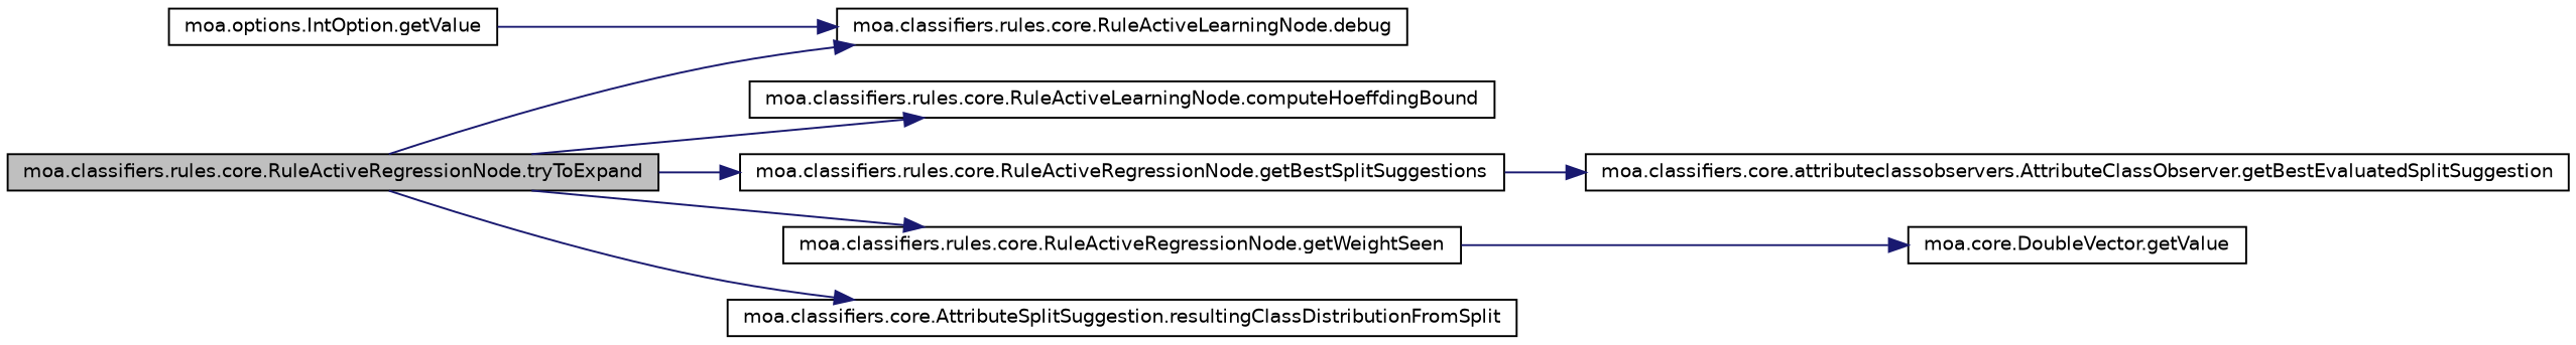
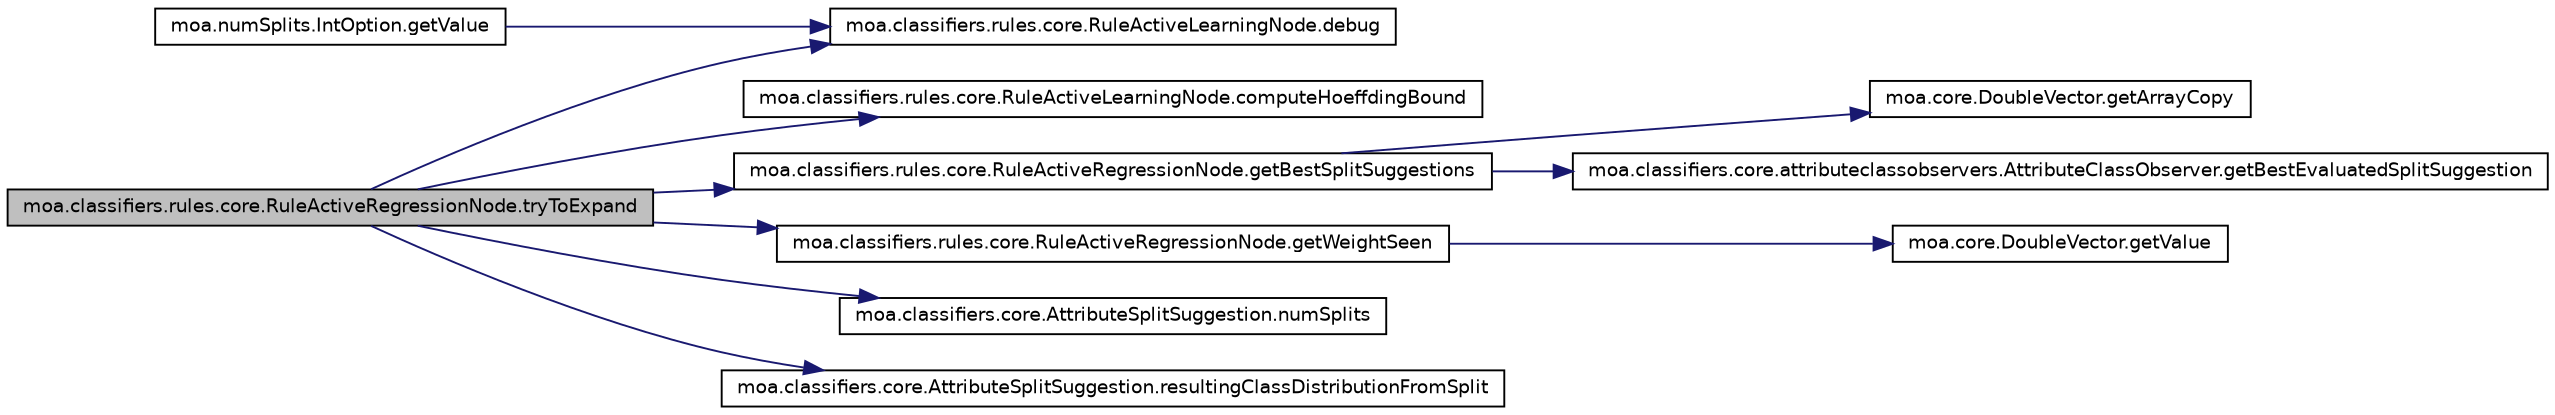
  digraph {
    rankdir=LR
    node [color=black fillcolor=white fontname=Helvetica fontsize=10 shape=record style=filled]
    edge [color=midnightblue fontname=Helvetica fontsize=10 labelfontname=Helvetica labelfontsize=10 style=solid]
    n1 [fillcolor=grey75 fontcolor=black height=0.2 label="moa.classifiers.rules.core.RuleActiveRegressionNode.tryToExpand" width=0.4]
    n2 [height=0.2 label="moa.classifiers.rules.core.RuleActiveLearningNode.computeHoeffdingBound" width=0.4]
    n3 [height=0.2 label="moa.classifiers.rules.core.RuleActiveLearningNode.debug" width=0.4]
    n4 [height=0.2 label="moa.classifiers.rules.core.RuleActiveRegressionNode.getBestSplitSuggestions" width=0.4]
    n5 [height=0.2 label="moa.classifiers.rules.core.RuleActiveRegressionNode.getWeightSeen" width=0.4]
+   n6 [height=0.2 label="moa.classifiers.core.AttributeSplitSuggestion.numSplits" width=0.4]
    n7 [height=0.2 label="moa.classifiers.core.AttributeSplitSuggestion.resultingClassDistributionFromSplit" width=0.4]
+   n8 [height=0.2 label="moa.core.DoubleVector.getArrayCopy" width=0.4]
    n9 [height=0.2 label="moa.classifiers.core.attributeclassobservers.AttributeClassObserver.getBestEvaluatedSplitSuggestion" width=0.4]
    n10 [height=0.2 label="moa.core.DoubleVector.getValue" width=0.4]
-   n11 [height=0.2 label="moa.options.IntOption.getValue" width=0.4]
+   n11 [height=0.2 label="moa.numSplits.IntOption.getValue" width=0.4]
    n1 -> n2
    n1 -> n3
    n1 -> n4
    n1 -> n5
+   n1 -> n6
    n1 -> n7
+   n4 -> n8
    n4 -> n9
    n5 -> n10
    n11 -> n3
  }
